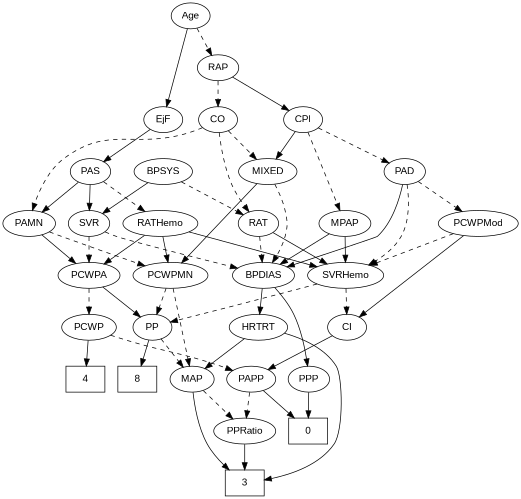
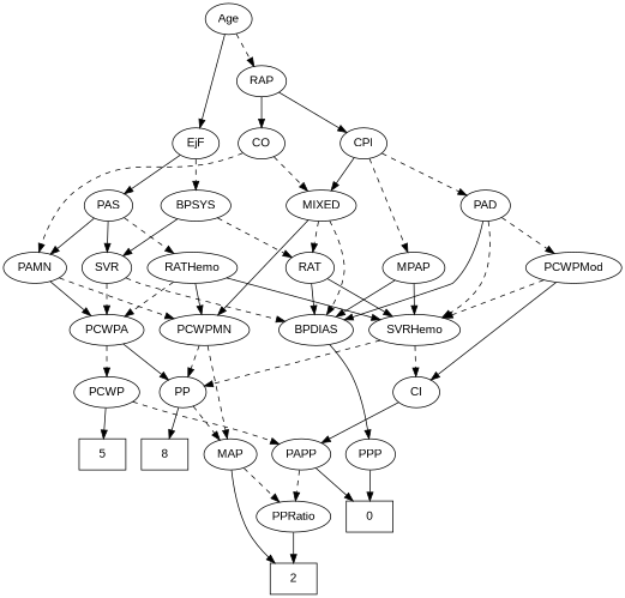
  strict digraph {
    fontname="Liberation Sans"
    node [fontname="Liberation Sans"]
    edge [fontname="Liberation Sans" style=solid]
    n1 [height=0.5 label=8 shape=box width=0.75]
    n2 [height=0.5 label=0 shape=box width=0.75]
-   3 [height=0.5 shape=box width=0.75]
-   4 [height=0.5 shape=box width=0.75]
+   3 [height=0.5 shape=box width=0.75 label=2]
+   4 [height=0.5 shape=box width=0.75 label=5]
    Age [height=0.5 width=0.75]
    EjF [height=0.5 width=0.75]
    RAP [height=0.5 width=0.77632]
    BPSYS [height=0.5 width=1.0471]
    PAS [height=0.5 width=0.75]
    CPI [height=0.5 width=0.75]
    CO [height=0.5 width=0.75]
    RAT [height=0.5 width=0.75827]
    SVR [height=0.5 width=0.77632]
    PAMN [height=0.5 width=1.011]
    RATHemo [height=0.5 width=1.3721]
    MIXED [height=0.5 width=1.1193]
    MPAP [height=0.5 width=0.97491]
    PAD [height=0.5 width=0.79437]
    BPDIAS [height=0.5 width=1.1735]
    SVRHemo [height=0.5 width=1.3902]
    PCWPA [height=0.5 width=1.1555]
    PCWPMN [height=0.5 width=1.3902]
    PCWPMod [height=0.5 width=1.4443]
    PP [height=0.5 width=0.75]
    MAP [height=0.5 width=0.84854]
-   HRTRT [height=0.5 width=1.1013]
    PPP [height=0.5 width=0.75]
    CI [height=0.5 width=0.75]
    PAPP [height=0.5 width=0.88464]
    PCWP [height=0.5 width=0.97491]
    PPRatio [height=0.5 width=1.1013]
    Age -> EjF
    Age -> RAP [style=dashed]
+   EjF -> BPSYS [style=dashed]
    EjF -> PAS
    RAP -> CPI
-   RAP -> CO [style=dashed]
+   RAP -> CO
    BPSYS -> RAT [style=dashed]
    BPSYS -> SVR
    PAS -> SVR
    PAS -> PAMN
    PAS -> RATHemo [style=dashed]
    CPI -> MIXED
    CPI -> MPAP [style=dashed]
    CPI -> PAD [style=dashed]
-   CO -> RAT [style=dashed]
+   MIXED -> RAT [style=dashed]
    CO -> PAMN [style=dashed]
    CO -> MIXED [style=dashed]
-   RAT -> BPDIAS [style=dashed]
+   RAT -> BPDIAS
    RAT -> SVRHemo
    SVR -> BPDIAS [style=dashed]
    SVR -> PCWPA [style=dashed]
    PAMN -> PCWPA
    PAMN -> PCWPMN [style=dashed]
    RATHemo -> SVRHemo
-   RATHemo -> PCWPA
+   RATHemo -> PCWPA [style=dashed]
    RATHemo -> PCWPMN
    MIXED -> BPDIAS [style=dashed]
    MIXED -> PCWPMN
    MPAP -> BPDIAS
    MPAP -> SVRHemo
    PAD -> BPDIAS
    PAD -> SVRHemo [style=dashed]
    PAD -> PCWPMod [style=dashed]
-   BPDIAS -> HRTRT
    BPDIAS -> PPP
    SVRHemo -> PP [style=dashed]
    SVRHemo -> CI [style=dashed]
    PCWPA -> PP
    PCWPA -> PCWP [style=dashed]
    PCWPMN -> PP [style=dashed]
    PCWPMN -> MAP [style=dashed]
    PCWPMod -> SVRHemo [style=dashed]
    PCWPMod -> CI
    PP -> n1
    PP -> MAP [style=dashed]
    MAP -> 3
    MAP -> PPRatio [style=dashed]
-   HRTRT -> 3
-   HRTRT -> MAP
    PPP -> n2
    CI -> PAPP
    PAPP -> n2
    PAPP -> PPRatio [style=dashed]
    PCWP -> 4
    PCWP -> PAPP [style=dashed]
    PPRatio -> 3
  }
